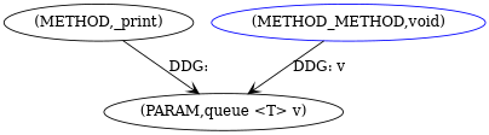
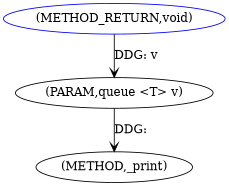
  digraph {
    node [color=black]
    edge [arrowhead=vee]
    n1 [label="(METHOD,_print)"]
    n2 [label="(PARAM,queue <T> v)"]
-   n3 [color=blue label="(METHOD_METHOD,void)"]
-   n1 -> n2 [label="DDG: "]
+   n3 [color=blue label="(METHOD_RETURN,void)"]
+   n2 -> n1 [label="DDG: "]
    n3 -> n2 [label="DDG: v"]
  }
